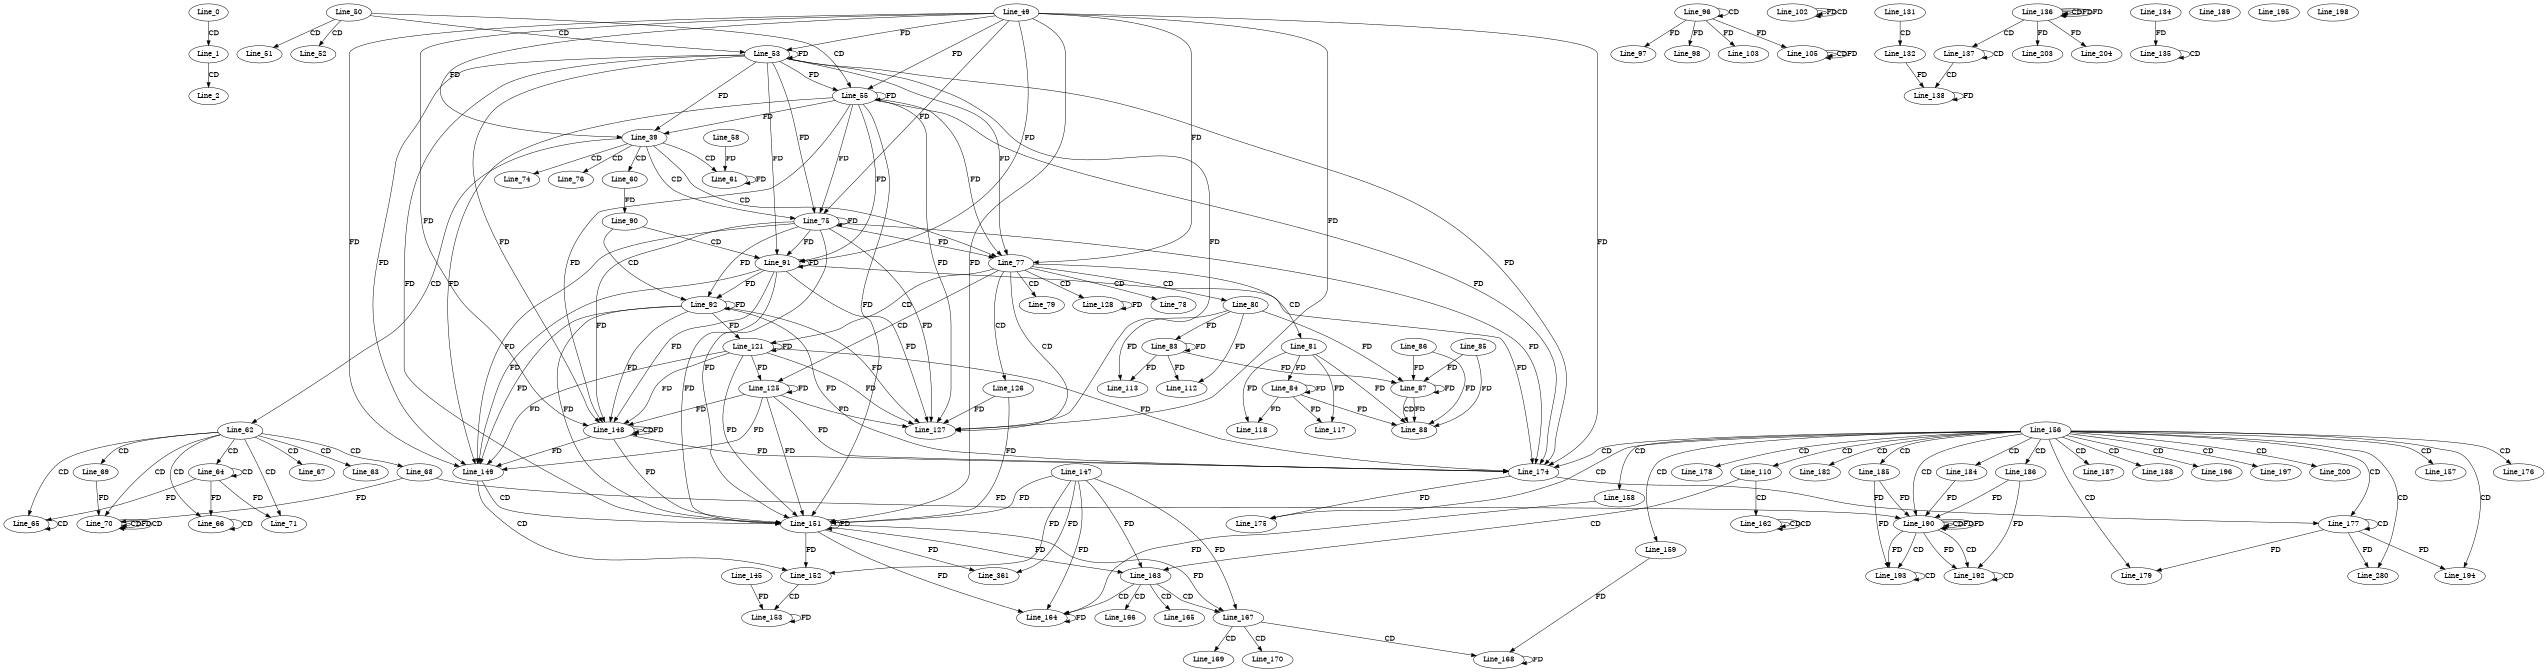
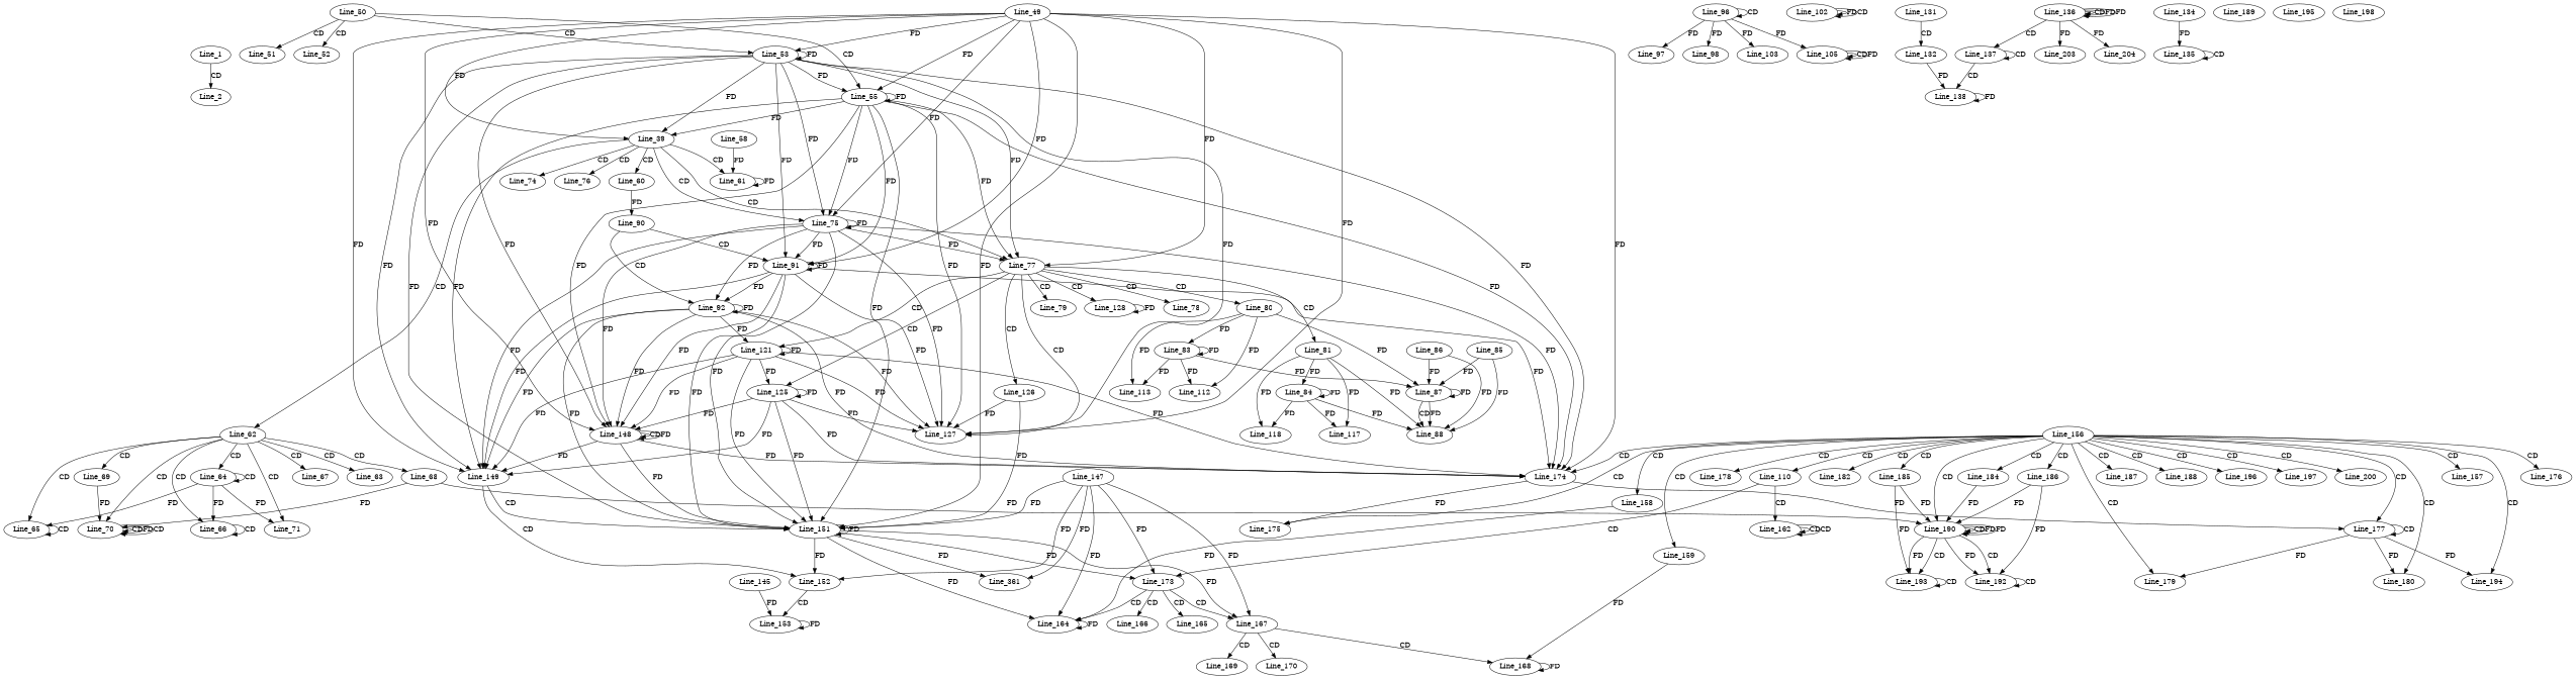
  digraph {
-   Line_0
    Line_1
    Line_2
    Line_50
    Line_51
    Line_52
    Line_53
    Line_55
    n9 [label=Line_39]
    Line_75
    Line_77
    Line_91
    Line_127
    Line_148
    Line_149
    Line_151
    Line_174
    Line_60
    Line_61
    Line_62
    Line_74
    Line_76
    Line_92
    Line_78
    Line_79
    Line_80
    Line_81
    n28 [label=Line_121]
    Line_125
    Line_126
    Line_128
    Line_152
    n33 [label=Line_361]
-   Line_163
+   Line_163 [label=Line_173]
    Line_164
    Line_167
    Line_175
    Line_177
    Line_49
    Line_90
    Line_63
    Line_64
    Line_65
    Line_66
    Line_67
    Line_68
    Line_69
    Line_70
    Line_71
    Line_58
    Line_190
    n52 [label=Line_193]
    Line_192
    Line_83
    Line_87
    Line_112
    Line_113
    Line_84
    Line_88
    Line_117
    Line_118
    Line_86
    Line_85
    Line_96
    Line_97
    Line_98
    Line_103
    Line_105
    Line_102
    Line_131
    Line_132
    Line_138
    Line_135
    Line_134
    Line_136
    Line_137
    Line_203
    Line_204
    Line_153
    Line_165
    Line_166
    Line_168
    Line_169
    Line_170
    Line_147
    Line_145
    Line_156
    Line_157
    Line_158
    Line_159
    n91 [label=Line_110]
    Line_176
    Line_178
    Line_179
-   Line_180 [label=Line_280]
+   Line_180
    Line_182
    Line_184
    Line_185
    Line_186
    Line_187
    Line_188
    Line_194
    Line_196
    Line_197
    Line_200
    Line_162
    Line_189
    Line_195
    Line_198
-   Line_0 -> Line_1 [label=CD]
    Line_1 -> Line_2 [label=CD]
    Line_50 -> Line_51 [label=CD]
    Line_50 -> Line_52 [label=CD]
    Line_50 -> Line_53 [label=CD]
    Line_50 -> Line_55 [label=CD]
    Line_53 -> Line_53 [label=FD]
    Line_53 -> Line_55 [label=FD]
    Line_53 -> n9 [label=FD]
    Line_53 -> Line_75 [label=FD]
    Line_53 -> Line_77 [label=FD]
    Line_53 -> Line_91 [label=FD]
    Line_53 -> Line_127 [label=FD]
    Line_53 -> Line_148 [label=FD]
    Line_53 -> Line_149 [label=FD]
    Line_53 -> Line_151 [label=FD]
    Line_53 -> Line_174 [label=FD]
    Line_55 -> Line_55 [label=FD]
    Line_55 -> n9 [label=FD]
    Line_55 -> Line_75 [label=FD]
    Line_55 -> Line_77 [label=FD]
    Line_55 -> Line_91 [label=FD]
    Line_55 -> Line_127 [label=FD]
    Line_55 -> Line_148 [label=FD]
    Line_55 -> Line_149 [label=FD]
    Line_55 -> Line_151 [label=FD]
    Line_55 -> Line_174 [label=FD]
    n9 -> Line_75 [label=CD]
    n9 -> Line_77 [label=CD]
    n9 -> Line_60 [label=CD]
    n9 -> Line_61 [label=CD]
    n9 -> Line_62 [label=CD]
    n9 -> Line_74 [label=CD]
    n9 -> Line_76 [label=CD]
    Line_75 -> Line_75 [label=FD]
    Line_75 -> Line_77 [label=FD]
    Line_75 -> Line_91 [label=FD]
    Line_75 -> Line_127 [label=FD]
    Line_75 -> Line_148 [label=FD]
    Line_75 -> Line_149 [label=FD]
    Line_75 -> Line_151 [label=FD]
    Line_75 -> Line_174 [label=FD]
    Line_75 -> Line_92 [label=FD]
    Line_77 -> Line_127 [label=CD]
    Line_77 -> Line_78 [label=CD]
    Line_77 -> Line_79 [label=CD]
    Line_77 -> Line_80 [label=CD]
    Line_77 -> Line_81 [label=CD]
    Line_77 -> n28 [label=CD]
    Line_77 -> Line_125 [label=CD]
    Line_77 -> Line_126 [label=CD]
    Line_77 -> Line_128 [label=CD]
    Line_91 -> Line_91 [label=FD]
    Line_91 -> Line_127 [label=FD]
    Line_91 -> Line_148 [label=FD]
    Line_91 -> Line_149 [label=FD]
    Line_91 -> Line_151 [label=FD]
    Line_91 -> Line_174 [label=FD]
    Line_91 -> Line_92 [label=FD]
    Line_148 -> Line_148 [label=CD]
    Line_148 -> Line_148 [label=FD]
    Line_148 -> Line_149 [label=FD]
    Line_148 -> Line_151 [label=FD]
    Line_148 -> Line_174 [label=FD]
    Line_149 -> Line_151 [label=CD]
    Line_149 -> Line_152 [label=CD]
    Line_151 -> Line_151 [label=FD]
    Line_151 -> Line_152 [label=FD]
    Line_151 -> n33 [label=FD]
    Line_151 -> Line_163 [label=FD]
    Line_151 -> Line_164 [label=FD]
    Line_151 -> Line_167 [label=FD]
    Line_174 -> Line_175 [label=FD]
    Line_174 -> Line_177 [label=FD]
    Line_60 -> Line_90 [label=FD]
    Line_61 -> Line_61 [label=FD]
    Line_62 -> Line_63 [label=CD]
    Line_62 -> Line_64 [label=CD]
    Line_62 -> Line_65 [label=CD]
    Line_62 -> Line_66 [label=CD]
    Line_62 -> Line_67 [label=CD]
    Line_62 -> Line_68 [label=CD]
    Line_62 -> Line_69 [label=CD]
    Line_62 -> Line_70 [label=CD]
    Line_62 -> Line_71 [label=CD]
    Line_92 -> Line_127 [label=FD]
    Line_92 -> Line_148 [label=FD]
    Line_92 -> Line_149 [label=FD]
    Line_92 -> Line_151 [label=FD]
    Line_92 -> Line_174 [label=FD]
    Line_92 -> Line_92 [label=FD]
    Line_92 -> n28 [label=FD]
    Line_80 -> Line_83 [label=FD]
    Line_80 -> Line_87 [label=FD]
    Line_80 -> Line_112 [label=FD]
    Line_80 -> Line_113 [label=FD]
    Line_81 -> Line_84 [label=FD]
    Line_81 -> Line_88 [label=FD]
    Line_81 -> Line_117 [label=FD]
    Line_81 -> Line_118 [label=FD]
    n28 -> Line_127 [label=FD]
    n28 -> Line_148 [label=FD]
    n28 -> Line_149 [label=FD]
    n28 -> Line_151 [label=FD]
    n28 -> Line_174 [label=FD]
    n28 -> n28 [label=FD]
    n28 -> Line_125 [label=FD]
    Line_125 -> Line_127 [label=FD]
    Line_125 -> Line_148 [label=FD]
    Line_125 -> Line_149 [label=FD]
    Line_125 -> Line_151 [label=FD]
    Line_125 -> Line_174 [label=FD]
    Line_125 -> Line_125 [label=FD]
    Line_126 -> Line_127 [label=FD]
    Line_126 -> Line_151 [label=FD]
    Line_128 -> Line_128 [label=FD]
    Line_152 -> Line_153 [label=CD]
    Line_163 -> Line_164 [label=CD]
    Line_163 -> Line_167 [label=CD]
    Line_163 -> Line_165 [label=CD]
    Line_163 -> Line_166 [label=CD]
    Line_164 -> Line_164 [label=FD]
    Line_167 -> Line_168 [label=CD]
    Line_167 -> Line_169 [label=CD]
    Line_167 -> Line_170 [label=CD]
    Line_177 -> Line_177 [label=CD]
    Line_177 -> Line_179 [label=FD]
    Line_177 -> Line_180 [label=FD]
    Line_177 -> Line_194 [label=FD]
    Line_49 -> Line_53 [label=FD]
    Line_49 -> Line_55 [label=FD]
    Line_49 -> n9 [label=FD]
    Line_49 -> Line_75 [label=FD]
    Line_49 -> Line_77 [label=FD]
    Line_49 -> Line_91 [label=FD]
    Line_49 -> Line_127 [label=FD]
    Line_49 -> Line_148 [label=FD]
    Line_49 -> Line_149 [label=FD]
    Line_49 -> Line_151 [label=FD]
    Line_49 -> Line_174 [label=FD]
    Line_90 -> Line_91 [label=CD]
    Line_90 -> Line_92 [label=CD]
    Line_64 -> Line_64 [label=CD]
    Line_64 -> Line_65 [label=FD]
    Line_64 -> Line_66 [label=FD]
    Line_64 -> Line_71 [label=FD]
    Line_65 -> Line_65 [label=CD]
    Line_66 -> Line_66 [label=CD]
    Line_68 -> Line_70 [label=FD]
    Line_68 -> Line_190 [label=FD]
    Line_69 -> Line_70 [label=FD]
    Line_70 -> Line_70 [label=CD]
    Line_70 -> Line_70 [label=FD]
    Line_70 -> Line_70 [label=CD]
    Line_58 -> Line_61 [label=FD]
    Line_190 -> Line_190 [label=CD]
    Line_190 -> Line_190 [label=FD]
    Line_190 -> Line_190 [label=FD]
    Line_190 -> n52 [label=CD]
    Line_190 -> n52 [label=FD]
    Line_190 -> Line_192 [label=CD]
    Line_190 -> Line_192 [label=FD]
    n52 -> n52 [label=CD]
    Line_192 -> Line_192 [label=CD]
    Line_83 -> Line_83 [label=FD]
    Line_83 -> Line_87 [label=FD]
    Line_83 -> Line_112 [label=FD]
    Line_83 -> Line_113 [label=FD]
    Line_87 -> Line_87 [label=FD]
    Line_87 -> Line_88 [label=CD]
    Line_87 -> Line_88 [label=FD]
    Line_84 -> Line_84 [label=FD]
    Line_84 -> Line_88 [label=FD]
    Line_84 -> Line_117 [label=FD]
    Line_84 -> Line_118 [label=FD]
    Line_86 -> Line_87 [label=FD]
    Line_86 -> Line_88 [label=FD]
    Line_85 -> Line_87 [label=FD]
    Line_85 -> Line_88 [label=FD]
    Line_96 -> Line_96 [label=CD]
    Line_96 -> Line_97 [label=FD]
    Line_96 -> Line_98 [label=FD]
    Line_96 -> Line_103 [label=FD]
    Line_96 -> Line_105 [label=FD]
    Line_105 -> Line_105 [label=CD]
    Line_105 -> Line_105 [label=FD]
    Line_102 -> Line_102 [label=FD]
    Line_102 -> Line_102 [label=CD]
    Line_131 -> Line_132 [label=CD]
    Line_132 -> Line_138 [label=FD]
    Line_138 -> Line_138 [label=FD]
    Line_135 -> Line_135 [label=CD]
    Line_134 -> Line_135 [label=FD]
    Line_136 -> Line_136 [label=CD]
    Line_136 -> Line_136 [label=FD]
    Line_136 -> Line_136 [label=FD]
    Line_136 -> Line_137 [label=CD]
    Line_136 -> Line_203 [label=FD]
    Line_136 -> Line_204 [label=FD]
    Line_137 -> Line_138 [label=CD]
    Line_137 -> Line_137 [label=CD]
    Line_153 -> Line_153 [label=FD]
    Line_168 -> Line_168 [label=FD]
    Line_147 -> Line_151 [label=FD]
    Line_147 -> Line_152 [label=FD]
    Line_147 -> n33 [label=FD]
    Line_147 -> Line_163 [label=FD]
    Line_147 -> Line_164 [label=FD]
    Line_147 -> Line_167 [label=FD]
    Line_145 -> Line_153 [label=FD]
    Line_156 -> Line_174 [label=CD]
    Line_156 -> Line_175 [label=CD]
    Line_156 -> Line_177 [label=CD]
    Line_156 -> Line_190 [label=CD]
    Line_156 -> Line_157 [label=CD]
    Line_156 -> Line_158 [label=CD]
    Line_156 -> Line_159 [label=CD]
    Line_156 -> n91 [label=CD]
    Line_156 -> Line_176 [label=CD]
    Line_156 -> Line_178 [label=CD]
    Line_156 -> Line_179 [label=CD]
    Line_156 -> Line_180 [label=CD]
    Line_156 -> Line_182 [label=CD]
    Line_156 -> Line_184 [label=CD]
    Line_156 -> Line_185 [label=CD]
    Line_156 -> Line_186 [label=CD]
    Line_156 -> Line_187 [label=CD]
    Line_156 -> Line_188 [label=CD]
    Line_156 -> Line_194 [label=CD]
    Line_156 -> Line_196 [label=CD]
    Line_156 -> Line_197 [label=CD]
    Line_156 -> Line_200 [label=CD]
    Line_158 -> Line_164 [label=FD]
    Line_159 -> Line_168 [label=FD]
    n91 -> Line_163 [label=CD]
    n91 -> Line_162 [label=CD]
    Line_184 -> Line_190 [label=FD]
    Line_185 -> Line_190 [label=FD]
    Line_185 -> n52 [label=FD]
    Line_186 -> Line_190 [label=FD]
    Line_186 -> Line_192 [label=FD]
    Line_162 -> Line_162 [label=CD]
    Line_162 -> Line_162 [label=CD]
  }
